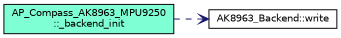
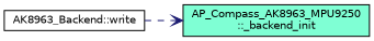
  digraph {
    rankdir=LR
    node [color=black fontname=Helvetica fontsize=10 shape=record style=filled]
    n1 [fillcolor=aquamarine fontcolor=black height=0.2 label="AP_Compass_AK8963_MPU9250\l::_backend_init" width=0.4]
    n2 [fillcolor=white height=0.2 label="AK8963_Backend::write" width=0.4]
-   n1 -> n2 [color=midnightblue fontname=Helvetica fontsize=10 labelfontname=Helvetica labelfontsize=10 style=dashed arrowhead=vee]
+   n2 -> n1 [color=midnightblue fontname=Helvetica fontsize=10 labelfontname=Helvetica labelfontsize=10 style=dashed arrowhead=vee]
  }
